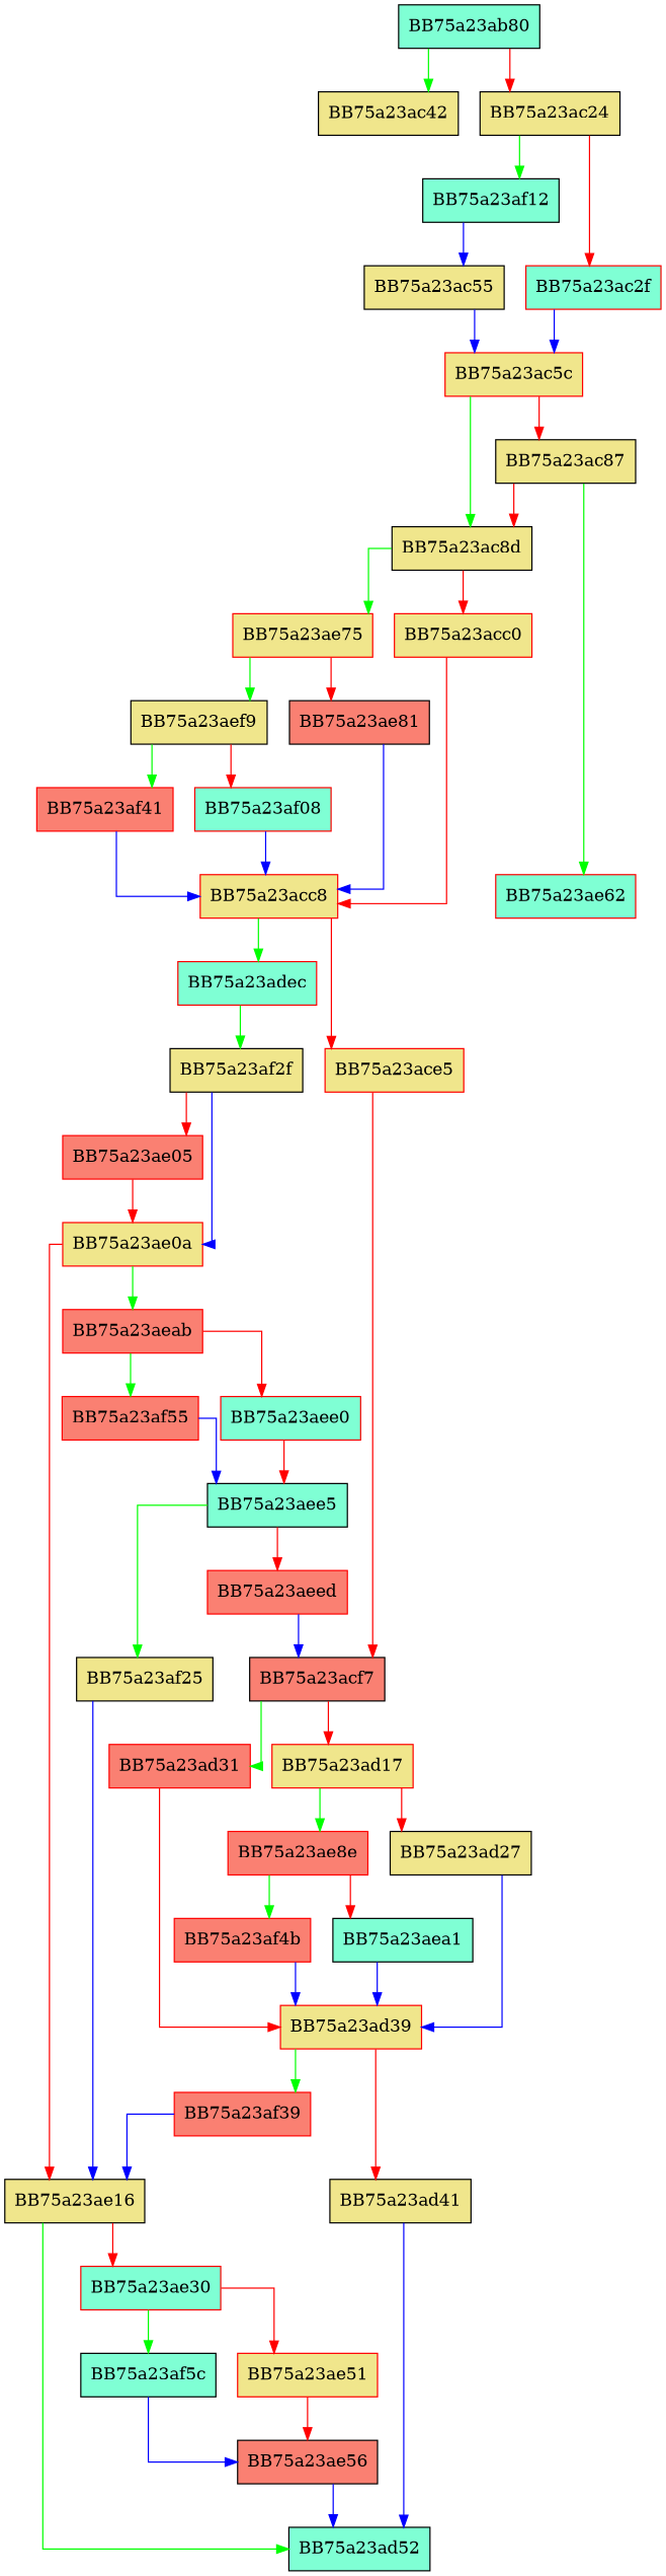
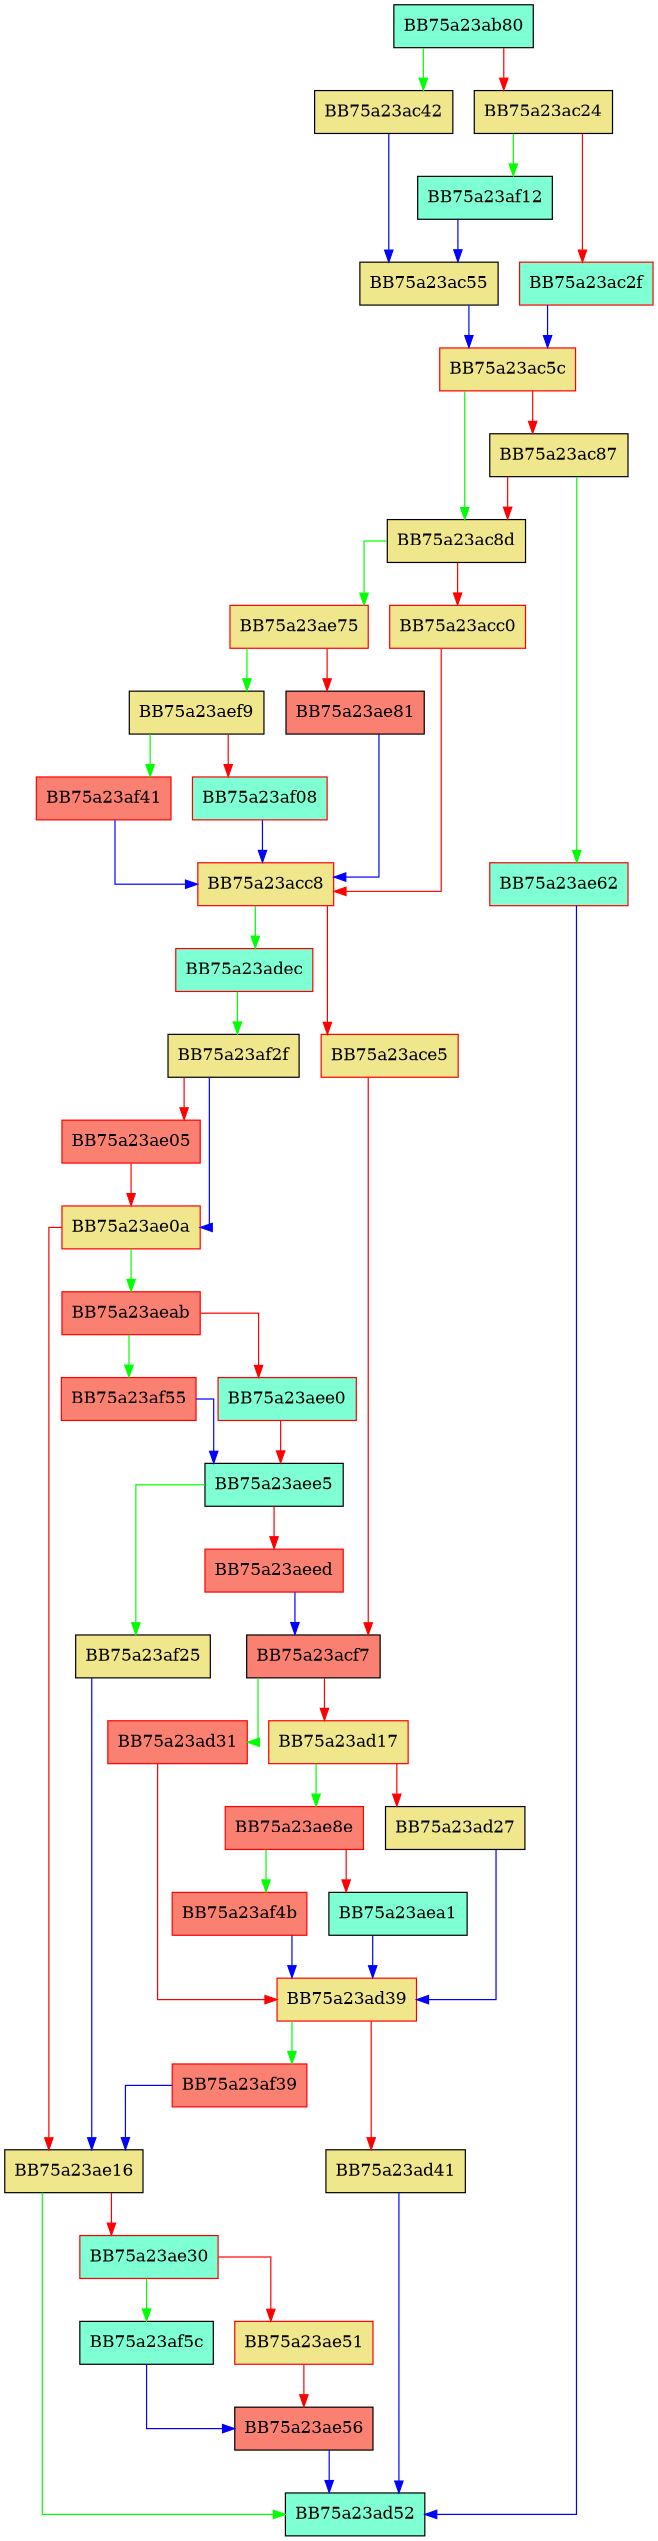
  digraph {
    splines=ortho
    node [color=red fillcolor=khaki shape=box style=filled]
    edge [color=red]
    BB75a23ab80 [color=black fillcolor=aquamarine]
    BB75a23ac42 [color=black]
    BB75a23ac24 [color=black]
    BB75a23ac55 [color=black]
    BB75a23af12 [color=black fillcolor=aquamarine]
    BB75a23ac2f [fillcolor=aquamarine]
    BB75a23ac5c
    BB75a23ac8d [color=black]
    n9 [color=black label=BB75a23ac87]
    BB75a23ae75
    BB75a23acc0
    BB75a23ae62 [fillcolor=aquamarine]
    BB75a23aef9 [color=black]
    BB75a23ae81 [color=black fillcolor=salmon]
    BB75a23acc8
    BB75a23ad52 [color=black fillcolor=aquamarine]
    BB75a23af41 [fillcolor=salmon]
    BB75a23af08 [fillcolor=aquamarine]
    BB75a23adec [fillcolor=aquamarine]
    BB75a23ace5
    BB75a23af2f [color=black]
    BB75a23acf7 [color=black fillcolor=salmon]
    BB75a23ae05 [fillcolor=salmon]
    BB75a23ae0a
    BB75a23ad31 [fillcolor=salmon]
    BB75a23ad17
    BB75a23ad39
    BB75a23ae8e [fillcolor=salmon]
    BB75a23ad27 [color=black]
    BB75a23af39 [fillcolor=salmon]
    BB75a23ad41 [color=black]
    BB75a23af4b [fillcolor=salmon]
    BB75a23aea1 [color=black fillcolor=aquamarine]
    BB75a23ae16 [color=black]
    BB75a23ae30 [fillcolor=aquamarine]
    BB75a23aeab [fillcolor=salmon]
    BB75a23af55 [fillcolor=salmon]
    BB75a23aee0 [fillcolor=aquamarine]
    BB75a23aee5 [color=black fillcolor=aquamarine]
    BB75a23af5c [color=black fillcolor=aquamarine]
    BB75a23ae51
    BB75a23ae56 [color=black fillcolor=salmon]
    BB75a23af25 [color=black]
    BB75a23aeed [fillcolor=salmon]
    BB75a23ab80 -> BB75a23ac42 [color=green]
    BB75a23ab80 -> BB75a23ac24
+   BB75a23ac42 -> BB75a23ac55 [color=blue]
    BB75a23ac24 -> BB75a23af12 [color=green]
    BB75a23ac24 -> BB75a23ac2f
    BB75a23ac55 -> BB75a23ac5c [color=blue]
    BB75a23af12 -> BB75a23ac55 [color=blue]
    BB75a23ac2f -> BB75a23ac5c [color=blue]
    BB75a23ac5c -> BB75a23ac8d [color=green]
    BB75a23ac5c -> n9
    BB75a23ac8d -> BB75a23ae75 [color=green]
    BB75a23ac8d -> BB75a23acc0
    n9 -> BB75a23ac8d
    n9 -> BB75a23ae62 [color=green]
    BB75a23ae75 -> BB75a23aef9 [color=green]
    BB75a23ae75 -> BB75a23ae81
    BB75a23acc0 -> BB75a23acc8
+   BB75a23ae62 -> BB75a23ad52 [color=blue]
    BB75a23aef9 -> BB75a23af41 [color=green]
    BB75a23aef9 -> BB75a23af08
    BB75a23ae81 -> BB75a23acc8 [color=blue]
    BB75a23acc8 -> BB75a23adec [color=green]
    BB75a23acc8 -> BB75a23ace5
    BB75a23af41 -> BB75a23acc8 [color=blue]
    BB75a23af08 -> BB75a23acc8 [color=blue]
    BB75a23adec -> BB75a23af2f [color=green]
    BB75a23ace5 -> BB75a23acf7
    BB75a23af2f -> BB75a23ae05
    BB75a23af2f -> BB75a23ae0a [color=blue]
    BB75a23acf7 -> BB75a23ad31 [color=green]
    BB75a23acf7 -> BB75a23ad17
    BB75a23ae05 -> BB75a23ae0a
    BB75a23ae0a -> BB75a23ae16
    BB75a23ae0a -> BB75a23aeab [color=green]
    BB75a23ad31 -> BB75a23ad39
    BB75a23ad17 -> BB75a23ae8e [color=green]
    BB75a23ad17 -> BB75a23ad27
    BB75a23ad39 -> BB75a23af39 [color=green]
    BB75a23ad39 -> BB75a23ad41
    BB75a23ae8e -> BB75a23af4b [color=green]
    BB75a23ae8e -> BB75a23aea1
    BB75a23ad27 -> BB75a23ad39 [color=blue]
    BB75a23af39 -> BB75a23ae16 [color=blue]
    BB75a23ad41 -> BB75a23ad52 [color=blue]
    BB75a23af4b -> BB75a23ad39 [color=blue]
    BB75a23aea1 -> BB75a23ad39 [color=blue]
    BB75a23ae16 -> BB75a23ad52 [color=green]
    BB75a23ae16 -> BB75a23ae30
    BB75a23ae30 -> BB75a23af5c [color=green]
    BB75a23ae30 -> BB75a23ae51
    BB75a23aeab -> BB75a23af55 [color=green]
    BB75a23aeab -> BB75a23aee0
    BB75a23af55 -> BB75a23aee5 [color=blue]
    BB75a23aee0 -> BB75a23aee5
    BB75a23aee5 -> BB75a23af25 [color=green]
    BB75a23aee5 -> BB75a23aeed
    BB75a23af5c -> BB75a23ae56 [color=blue]
    BB75a23ae51 -> BB75a23ae56
    BB75a23ae56 -> BB75a23ad52 [color=blue]
    BB75a23af25 -> BB75a23ae16 [color=blue]
    BB75a23aeed -> BB75a23acf7 [color=blue]
  }
